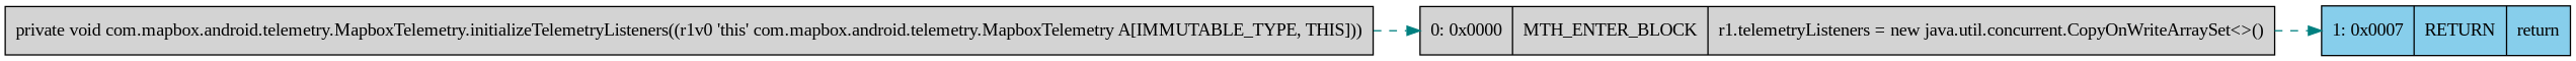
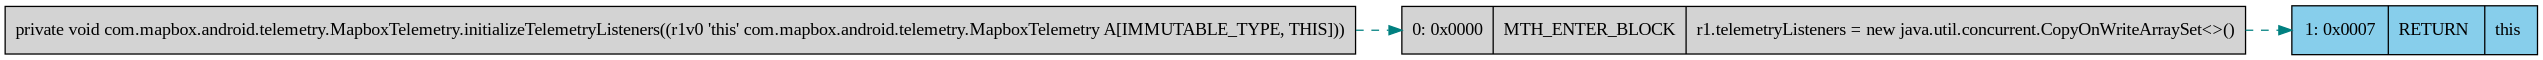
  digraph {
    rankdir=LR
    fontname="Liberation Serif"
    node [shape=record style=filled fillcolor=lightgrey fontname="Liberation Serif"]
    edge [color=teal style=dashed fontname="Liberation Serif"]
    n1 [label="{0\:\ 0x0000|MTH_ENTER_BLOCK\l|r1.telemetryListeners = new java.util.concurrent.CopyOnWriteArraySet\<\>()\l}"]
-   n2 [label="{1\:\ 0x0007|RETURN\l|return\l}" fillcolor=skyblue]
+   n2 [label="{1\:\ 0x0007|RETURN\l|this\l}" fillcolor=skyblue]
    n3 [label="{private void com.mapbox.android.telemetry.MapboxTelemetry.initializeTelemetryListeners((r1v0 'this' com.mapbox.android.telemetry.MapboxTelemetry A[IMMUTABLE_TYPE, THIS])) }"]
    n1 -> n2
    n3 -> n1
  }
